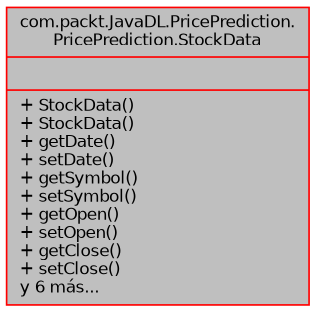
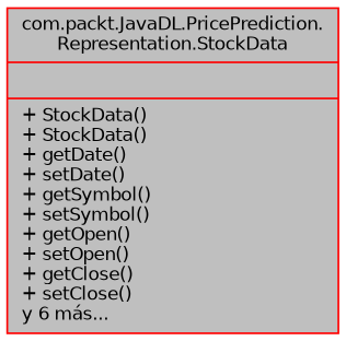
  digraph {
-   n1 [color=red fillcolor=grey75 fontcolor=black fontname=Helvetica fontsize=10 height=0.2 label="{com.packt.JavaDL.PricePrediction.\lPricePrediction.StockData\n||+ StockData()\l+ StockData()\l+ getDate()\l+ setDate()\l+ getSymbol()\l+ setSymbol()\l+ getOpen()\l+ setOpen()\l+ getClose()\l+ setClose()\ly 6 más...\l}" shape=record style=filled width=0.4]
+   n1 [color=red fillcolor=grey75 fontcolor=black fontname=Helvetica fontsize=10 height=0.2 label="{com.packt.JavaDL.PricePrediction.\lRepresentation.StockData\n||+ StockData()\l+ StockData()\l+ getDate()\l+ setDate()\l+ getSymbol()\l+ setSymbol()\l+ getOpen()\l+ setOpen()\l+ getClose()\l+ setClose()\ly 6 más...\l}" shape=record style=filled width=0.4]
  }
